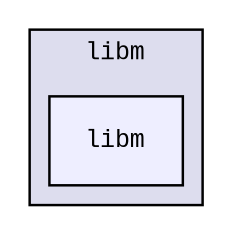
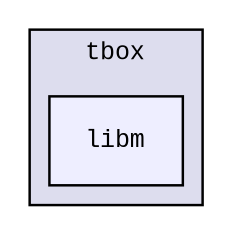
  digraph {
    compound=true
    rankdir=LR
    n1 [fillcolor="#eeeeff" fontname=CourierNew fontsize=10 label=libm pencolor=black shape=box style=filled]
    subgraph cluster_1 {
      bgcolor="#ddddee"
      fontname=CourierNew
      fontsize=10
-     label=libm
+     label=tbox
      pencolor=black
      n1
    }
  }
